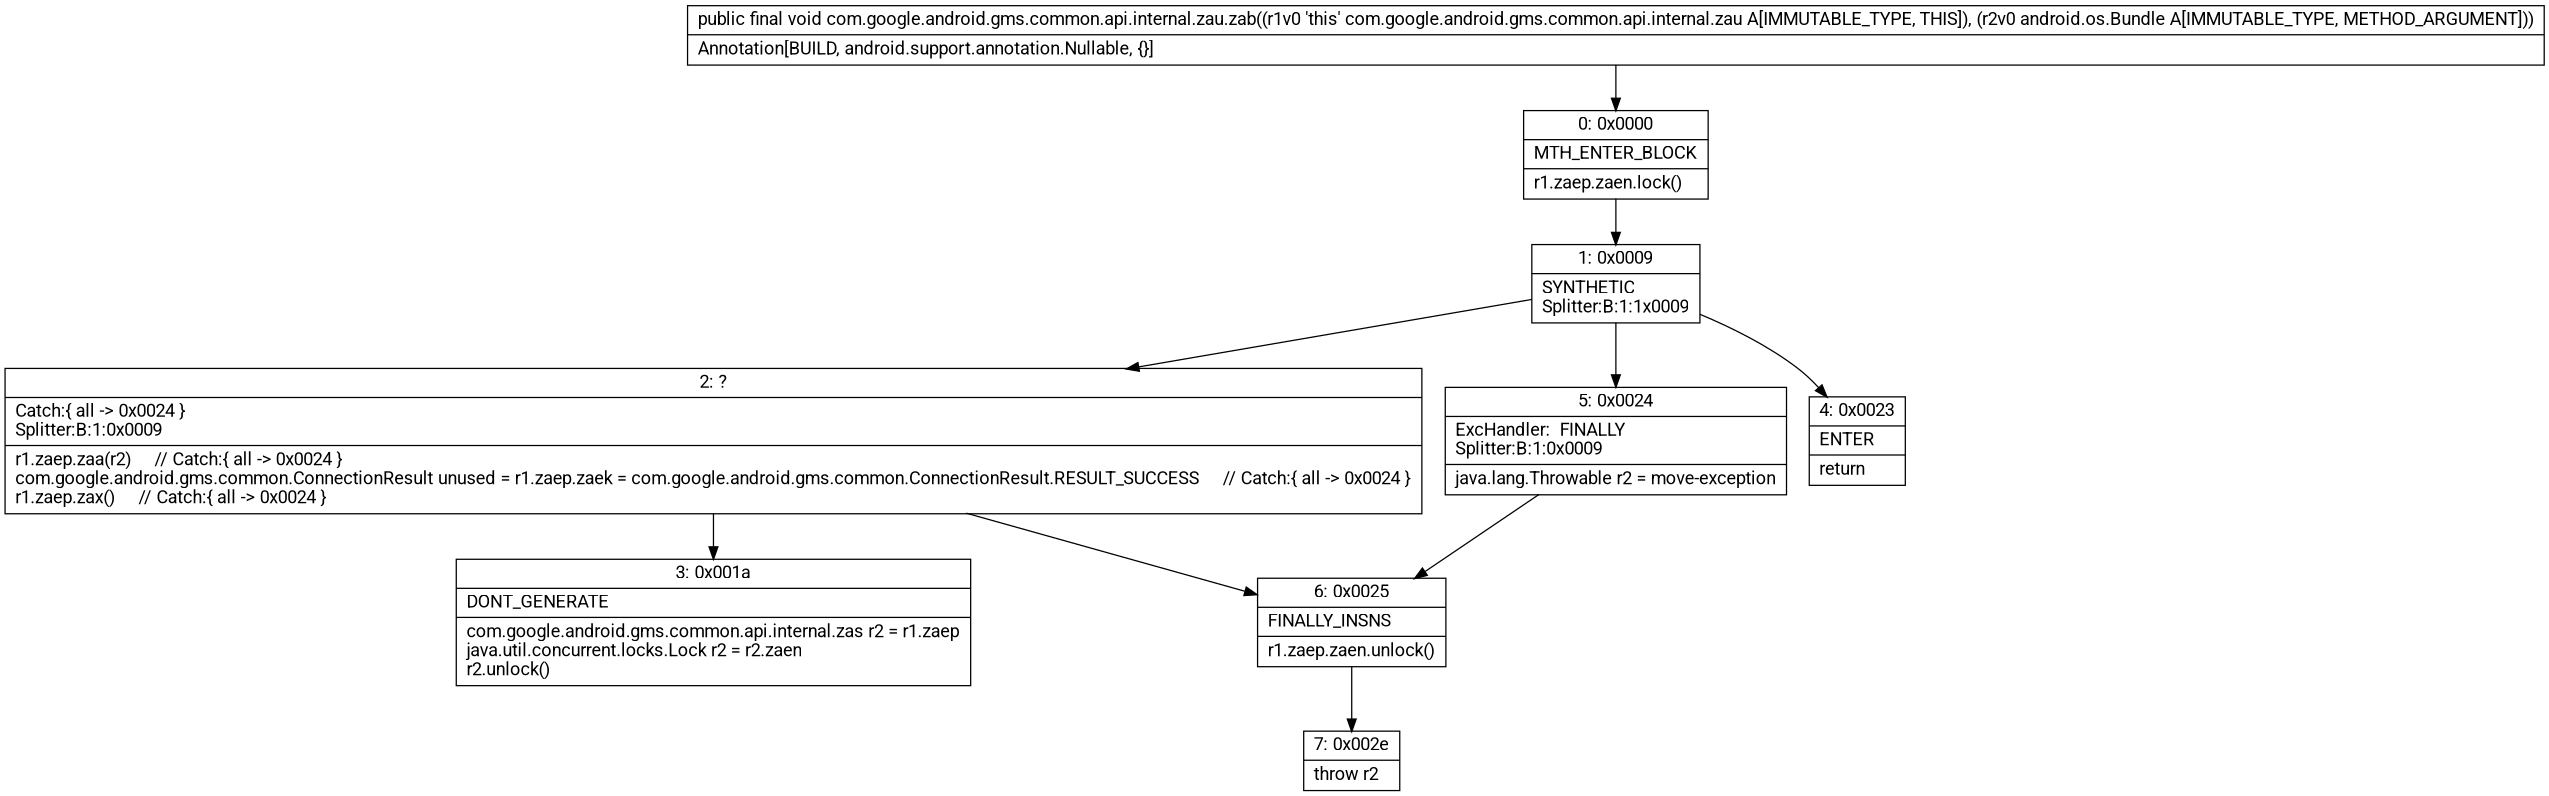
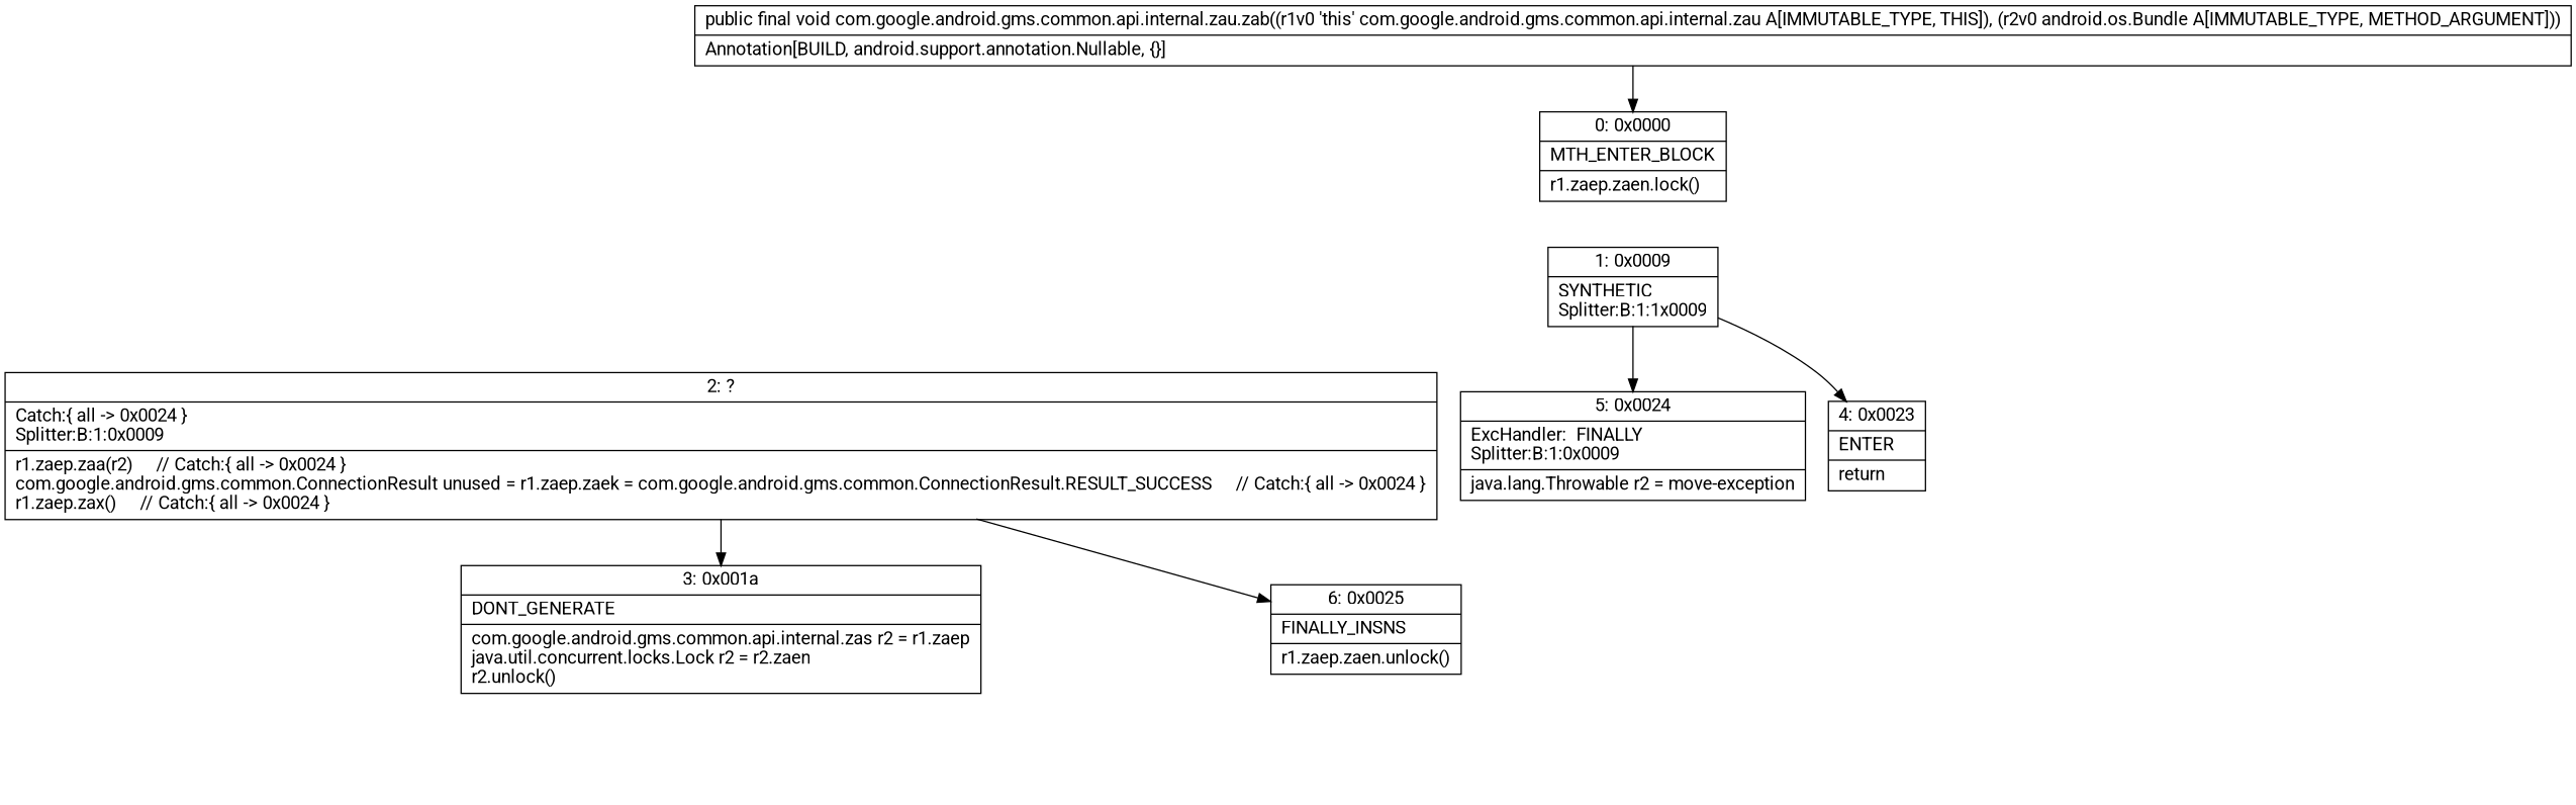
  digraph {
    fontname=Roboto
    node [fontname=Roboto shape=record]
    edge [fontname=Roboto]
    n1 [label="{0\:\ 0x0000|MTH_ENTER_BLOCK\l|r1.zaep.zaen.lock()\l}"]
    n2 [label="{1\:\ 0x0009|SYNTHETIC\lSplitter:B:1:1x0009\l}"]
    n3 [label="{2\:\ ?|Catch:\{ all \-\> 0x0024 \}\lSplitter:B:1:0x0009\l|r1.zaep.zaa(r2)     \/\/ Catch:\{ all \-\> 0x0024 \}\lcom.google.android.gms.common.ConnectionResult unused = r1.zaep.zaek = com.google.android.gms.common.ConnectionResult.RESULT_SUCCESS     \/\/ Catch:\{ all \-\> 0x0024 \}\lr1.zaep.zax()     \/\/ Catch:\{ all \-\> 0x0024 \}\l}"]
    n4 [label="{5\:\ 0x0024|ExcHandler:  FINALLY\lSplitter:B:1:0x0009\l|java.lang.Throwable r2 = move\-exception\l}"]
    n5 [label="{4\:\ 0x0023|ENTER\l|return\l}"]
    n6 [label="{3\:\ 0x001a|DONT_GENERATE\l|com.google.android.gms.common.api.internal.zas r2 = r1.zaep\ljava.util.concurrent.locks.Lock r2 = r2.zaen\lr2.unlock()\l}"]
    n7 [label="{6\:\ 0x0025|FINALLY_INSNS\l|r1.zaep.zaen.unlock()\l}"]
-   n8 [label="{7\:\ 0x002e|throw r2\l}"]
    n9 [label="{public final void com.google.android.gms.common.api.internal.zau.zab((r1v0 'this' com.google.android.gms.common.api.internal.zau A[IMMUTABLE_TYPE, THIS]), (r2v0 android.os.Bundle A[IMMUTABLE_TYPE, METHOD_ARGUMENT]))  | Annotation[BUILD, android.support.annotation.Nullable, \{\}]\l}"]
-   n1 -> n2
-   n2 -> n3
    n2 -> n4
    n2 -> n5
    n3 -> n6
    n3 -> n7
-   n4 -> n7
-   n7 -> n8
    n9 -> n1
  }
